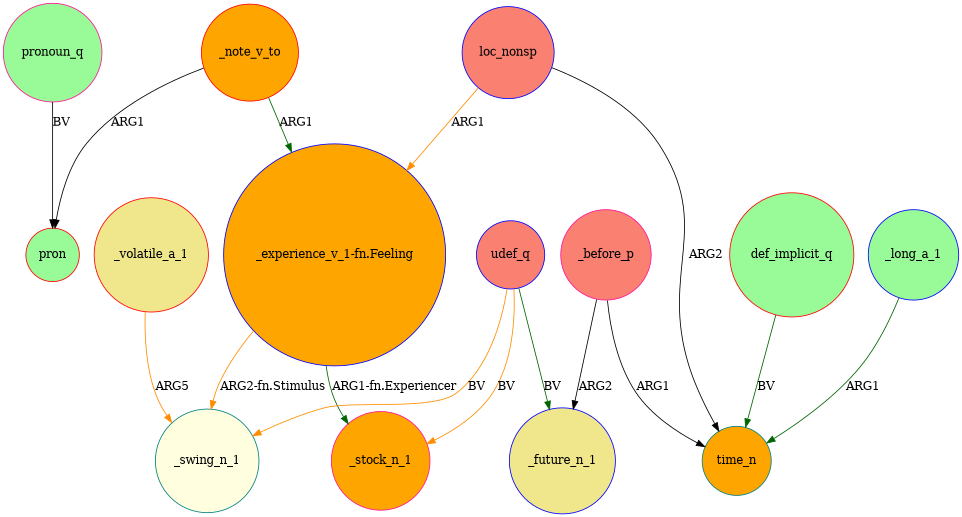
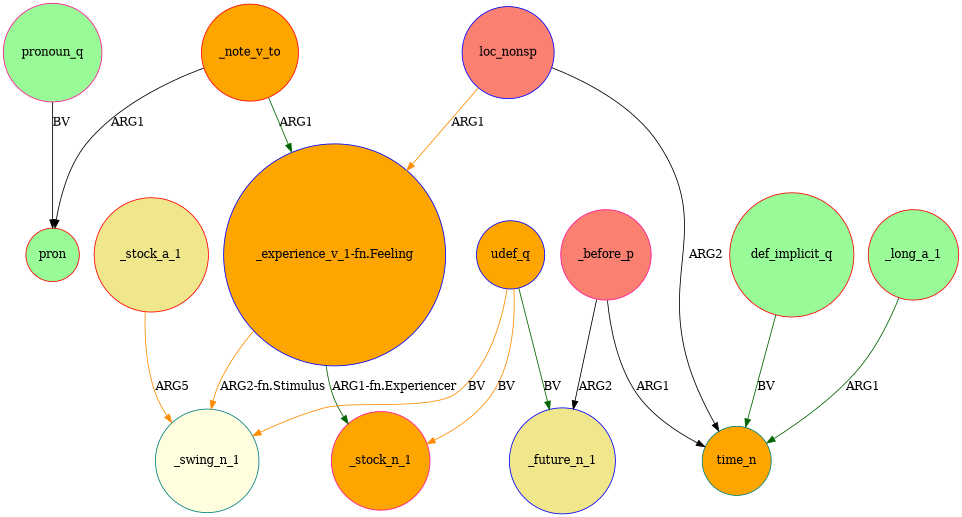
  digraph {
    node [color=red fillcolor=palegreen shape=circle style=filled]
    edge [color=black]
    pron
    _note_v_to [fillcolor=orange]
    "_experience_v_1-fn.Feeling" [color=blue fillcolor=orange]
    _swing_n_1 [color=teal fillcolor=lightyellow]
    _stock_n_1 [color=deeppink fillcolor=orange]
-   udef_q [color=blue fillcolor=salmon]
+   udef_q [color=blue fillcolor=orange]
    _future_n_1 [color=blue fillcolor=khaki]
    loc_nonsp [color=blue fillcolor=salmon]
    time_n [color=teal fillcolor=orange]
-   _volatile_a_1 [fillcolor=khaki]
+   _volatile_a_1 [fillcolor=khaki label=_stock_a_1]
    _before_p [color=deeppink fillcolor=salmon]
    def_implicit_q
-   _long_a_1 [color=blue]
+   _long_a_1
    pronoun_q [color=deeppink]
    _note_v_to -> pron [label=ARG1]
    _note_v_to -> "_experience_v_1-fn.Feeling" [color=darkgreen label=ARG1]
    "_experience_v_1-fn.Feeling" -> _swing_n_1 [color=darkorange label="ARG2-fn.Stimulus"]
    "_experience_v_1-fn.Feeling" -> _stock_n_1 [color=darkgreen label="ARG1-fn.Experiencer"]
    udef_q -> _swing_n_1 [color=darkorange label=BV]
    udef_q -> _stock_n_1 [color=darkorange label=BV]
    udef_q -> _future_n_1 [color=darkgreen label=BV]
    loc_nonsp -> "_experience_v_1-fn.Feeling" [color=darkorange label=ARG1]
    loc_nonsp -> time_n [label=ARG2]
    _volatile_a_1 -> _swing_n_1 [color=darkorange label=ARG5]
    _before_p -> _future_n_1 [label=ARG2]
    _before_p -> time_n [label=ARG1]
    def_implicit_q -> time_n [color=darkgreen label=BV]
    _long_a_1 -> time_n [color=darkgreen label=ARG1]
    pronoun_q -> pron [label=BV]
  }
